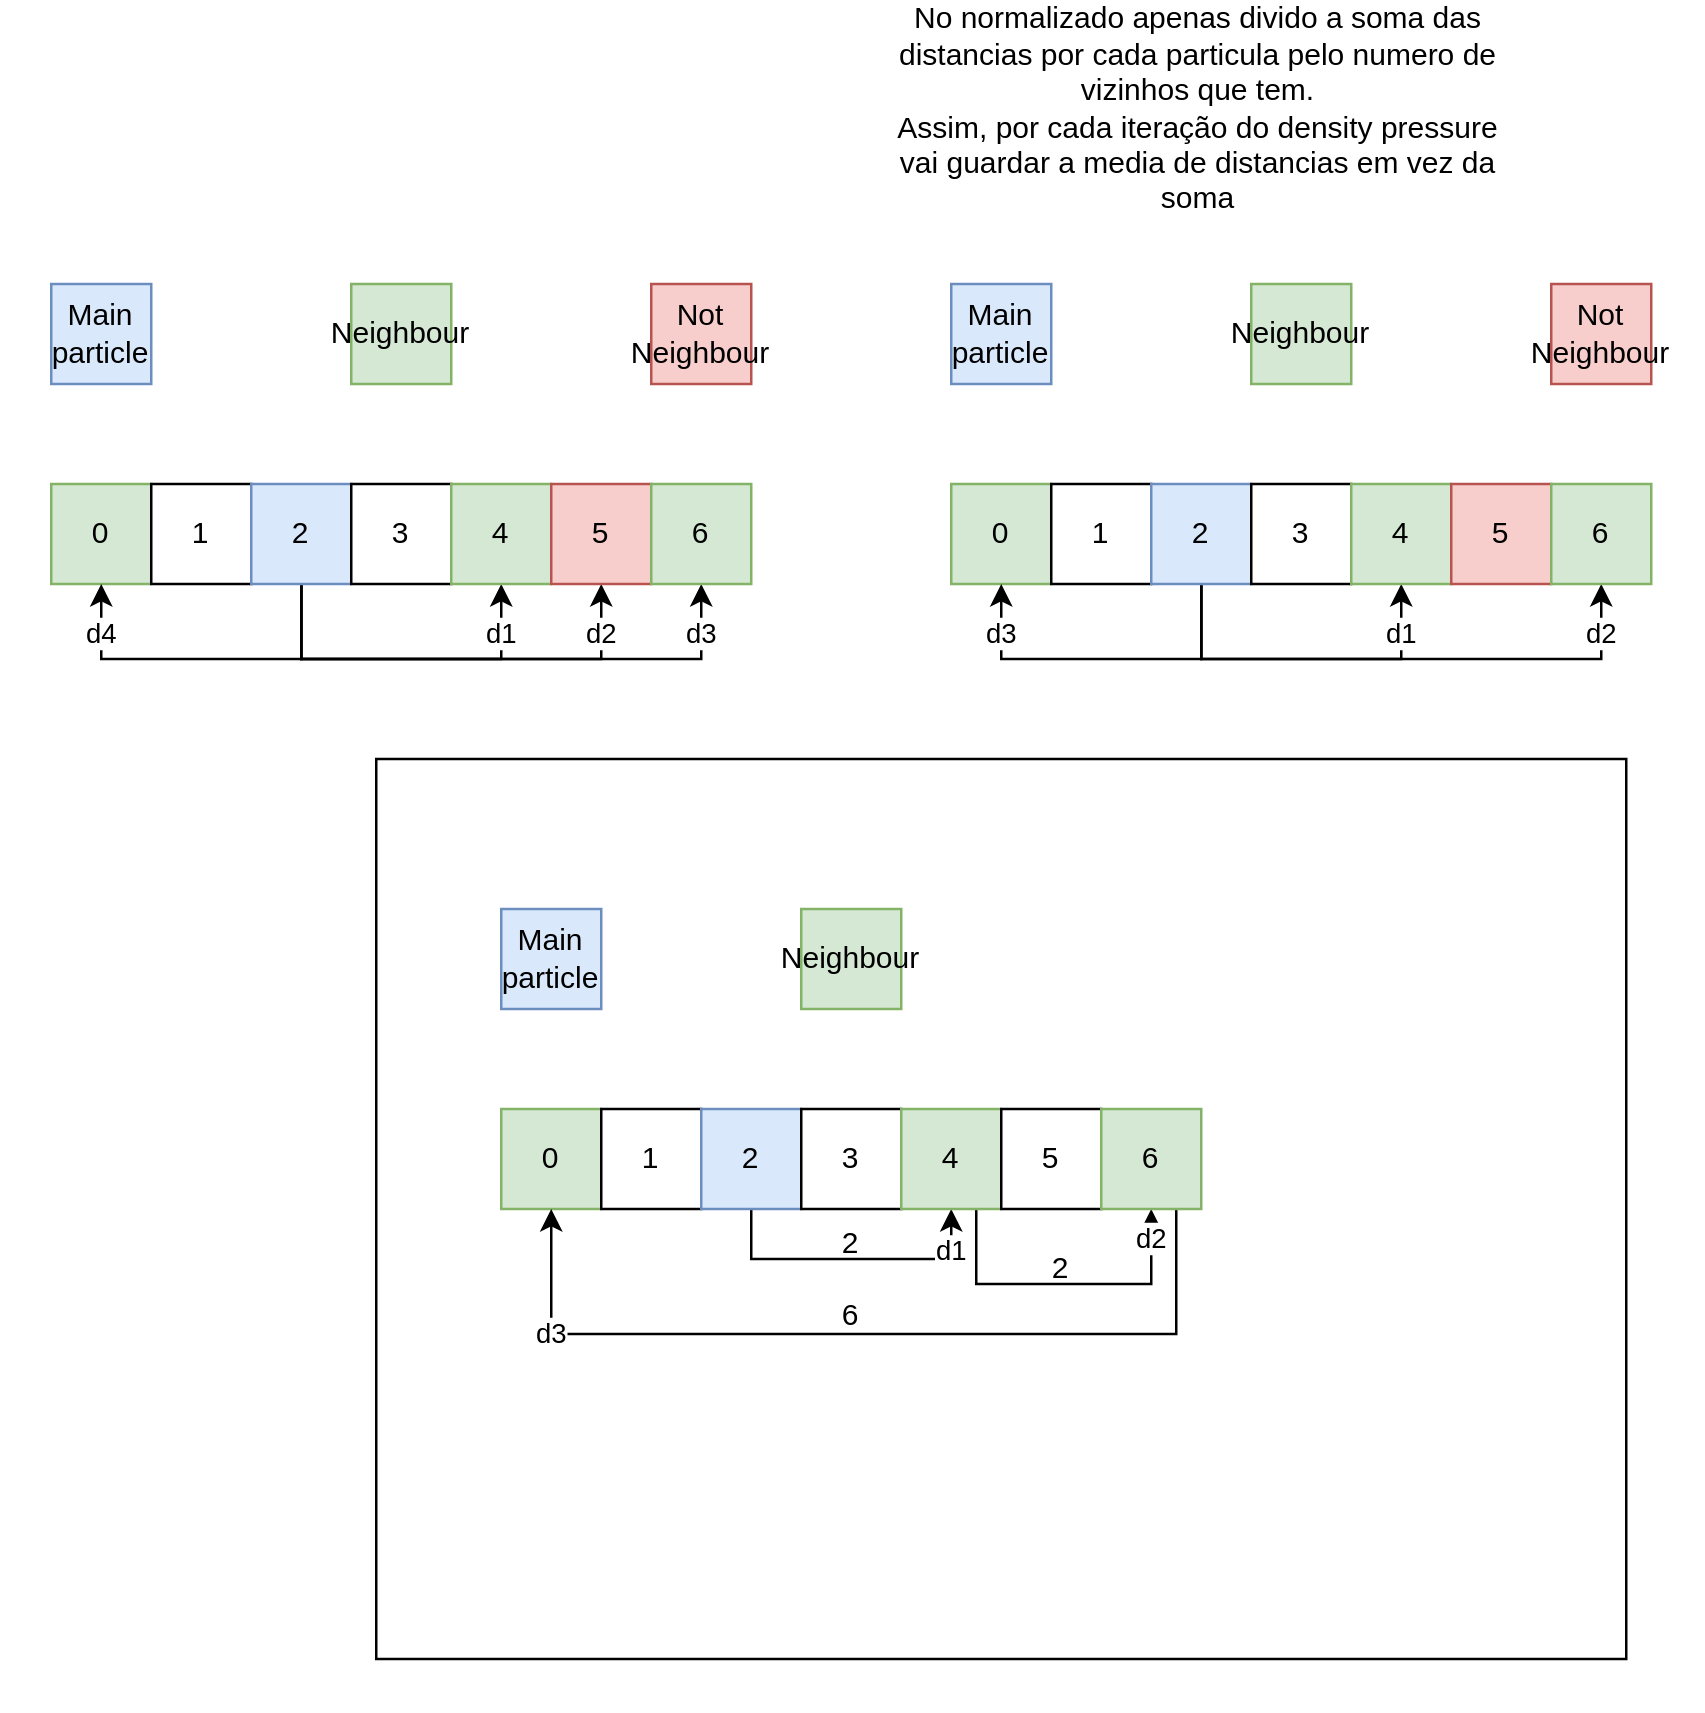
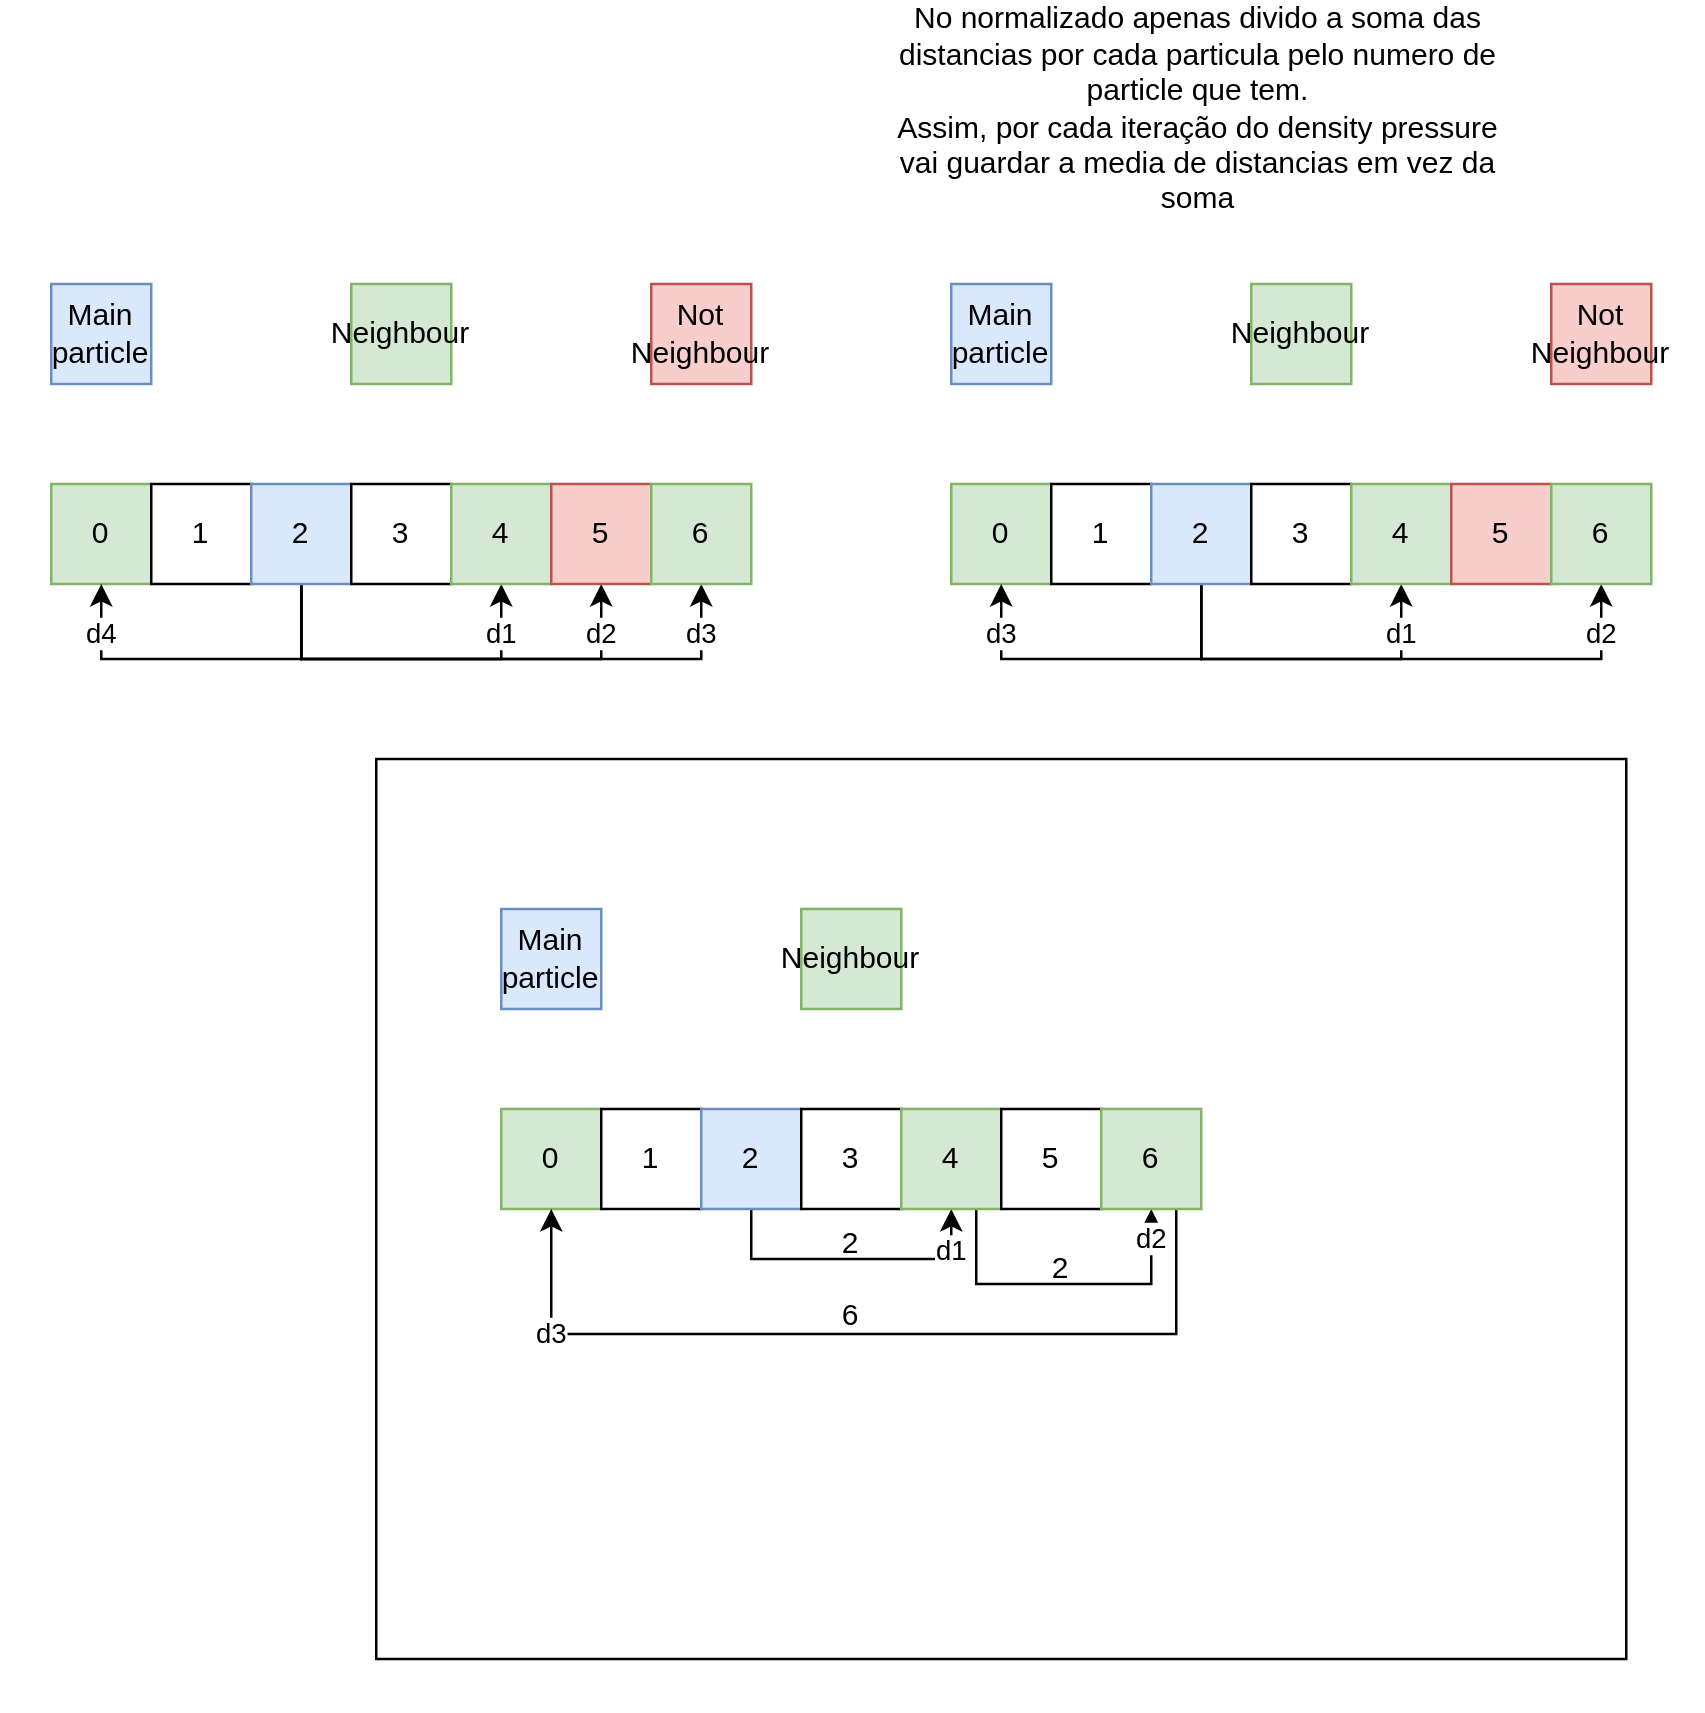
  <mxCell id="0" />
  <mxCell id="1" parent="0" />
  <mxCell id="2" value="" style="rounded=0;whiteSpace=wrap;html=1;" vertex="1" parent="1"><mxGeometry x="150" y="290" width="500" height="360" as="geometry" /></mxCell>
  <mxCell id="3" value="0" style="rounded=0;whiteSpace=wrap;html=1;fillColor=#d5e8d4;strokeColor=#82b366;" parent="1" vertex="1"><mxGeometry x="20" y="180" width="40" height="40" as="geometry" /></mxCell>
  <mxCell id="4" value="1" style="rounded=0;whiteSpace=wrap;html=1;" parent="1" vertex="1"><mxGeometry x="60" y="180" width="40" height="40" as="geometry" /></mxCell>
  <mxCell id="5" value="d1" style="edgeStyle=orthogonalEdgeStyle;rounded=0;orthogonalLoop=1;jettySize=auto;html=1;exitX=0.5;exitY=1;exitDx=0;exitDy=0;entryX=0.5;entryY=1;entryDx=0;entryDy=0;" parent="1" source="9" target="11" edge="1"><mxGeometry x="0.714" relative="1" as="geometry"><Array as="points"><mxPoint x="120" y="250" /><mxPoint x="200" y="250" /></Array><mxPoint as="offset" /></mxGeometry></mxCell>
  <mxCell id="6" value="d2" style="edgeStyle=orthogonalEdgeStyle;rounded=0;orthogonalLoop=1;jettySize=auto;html=1;exitX=0.5;exitY=1;exitDx=0;exitDy=0;entryX=0.5;entryY=1;entryDx=0;entryDy=0;" parent="1" source="9" target="12" edge="1"><mxGeometry x="0.778" relative="1" as="geometry"><Array as="points"><mxPoint x="120" y="250" /><mxPoint x="240" y="250" /></Array><mxPoint as="offset" /></mxGeometry></mxCell>
  <mxCell id="7" value="d3" style="edgeStyle=orthogonalEdgeStyle;rounded=0;orthogonalLoop=1;jettySize=auto;html=1;exitX=0.5;exitY=1;exitDx=0;exitDy=0;entryX=0.5;entryY=1;entryDx=0;entryDy=0;" parent="1" source="9" target="16" edge="1"><mxGeometry x="0.818" relative="1" as="geometry"><Array as="points"><mxPoint x="120" y="250" /><mxPoint x="280" y="250" /></Array><mxPoint as="offset" /></mxGeometry></mxCell>
  <mxCell id="8" value="d4" style="edgeStyle=orthogonalEdgeStyle;rounded=0;orthogonalLoop=1;jettySize=auto;html=1;exitX=0.5;exitY=1;exitDx=0;exitDy=0;entryX=0.5;entryY=1;entryDx=0;entryDy=0;" parent="1" source="9" target="3" edge="1"><mxGeometry x="0.714" relative="1" as="geometry"><Array as="points"><mxPoint x="120" y="250" /><mxPoint x="40" y="250" /></Array><mxPoint as="offset" /></mxGeometry></mxCell>
  <mxCell id="9" value="2" style="rounded=0;whiteSpace=wrap;html=1;fillColor=#dae8fc;strokeColor=#6c8ebf;" parent="1" vertex="1"><mxGeometry x="100" y="180" width="40" height="40" as="geometry" /></mxCell>
  <mxCell id="10" value="3" style="rounded=0;whiteSpace=wrap;html=1;" parent="1" vertex="1"><mxGeometry x="140" y="180" width="40" height="40" as="geometry" /></mxCell>
  <mxCell id="11" value="4" style="rounded=0;whiteSpace=wrap;html=1;fillColor=#d5e8d4;strokeColor=#82b366;" parent="1" vertex="1"><mxGeometry x="180" y="180" width="40" height="40" as="geometry" /></mxCell>
  <mxCell id="12" value="5" style="rounded=0;whiteSpace=wrap;html=1;fillColor=#f8cecc;strokeColor=#b85450;" parent="1" vertex="1"><mxGeometry x="220" y="180" width="40" height="40" as="geometry" /></mxCell>
  <mxCell id="13" value="Main&lt;br&gt;particle" style="rounded=0;whiteSpace=wrap;html=1;fillColor=#dae8fc;strokeColor=#6c8ebf;" parent="1" vertex="1"><mxGeometry x="20" y="100" width="40" height="40" as="geometry" /></mxCell>
  <mxCell id="14" value="Neighbour" style="rounded=0;whiteSpace=wrap;html=1;fillColor=#d5e8d4;strokeColor=#82b366;" parent="1" vertex="1"><mxGeometry x="140" y="100" width="40" height="40" as="geometry" /></mxCell>
  <mxCell id="15" value="Not Neighbour" style="rounded=0;whiteSpace=wrap;html=1;fillColor=#f8cecc;strokeColor=#b85450;" parent="1" vertex="1"><mxGeometry x="260" y="100" width="40" height="40" as="geometry" /></mxCell>
  <mxCell id="16" value="6" style="rounded=0;whiteSpace=wrap;html=1;fillColor=#d5e8d4;strokeColor=#82b366;" parent="1" vertex="1"><mxGeometry x="260" y="180" width="40" height="40" as="geometry" /></mxCell>
  <mxCell id="17" value="0" style="rounded=0;whiteSpace=wrap;html=1;fillColor=#d5e8d4;strokeColor=#82b366;" parent="1" vertex="1"><mxGeometry x="380" y="180" width="40" height="40" as="geometry" /></mxCell>
  <mxCell id="18" value="1" style="rounded=0;whiteSpace=wrap;html=1;" parent="1" vertex="1"><mxGeometry x="420" y="180" width="40" height="40" as="geometry" /></mxCell>
  <mxCell id="19" value="d1" style="edgeStyle=orthogonalEdgeStyle;rounded=0;orthogonalLoop=1;jettySize=auto;html=1;exitX=0.5;exitY=1;exitDx=0;exitDy=0;entryX=0.5;entryY=1;entryDx=0;entryDy=0;" parent="1" source="22" target="24" edge="1"><mxGeometry x="0.714" relative="1" as="geometry"><Array as="points"><mxPoint x="480" y="250" /><mxPoint x="560" y="250" /></Array><mxPoint as="offset" /></mxGeometry></mxCell>
  <mxCell id="20" value="d2" style="edgeStyle=orthogonalEdgeStyle;rounded=0;orthogonalLoop=1;jettySize=auto;html=1;exitX=0.5;exitY=1;exitDx=0;exitDy=0;entryX=0.5;entryY=1;entryDx=0;entryDy=0;" parent="1" source="22" target="29" edge="1"><mxGeometry x="0.818" relative="1" as="geometry"><Array as="points"><mxPoint x="480" y="250" /><mxPoint x="640" y="250" /></Array><mxPoint as="offset" /></mxGeometry></mxCell>
  <mxCell id="21" value="d3" style="edgeStyle=orthogonalEdgeStyle;rounded=0;orthogonalLoop=1;jettySize=auto;html=1;exitX=0.5;exitY=1;exitDx=0;exitDy=0;entryX=0.5;entryY=1;entryDx=0;entryDy=0;" parent="1" source="22" target="17" edge="1"><mxGeometry x="0.714" relative="1" as="geometry"><Array as="points"><mxPoint x="480" y="250" /><mxPoint x="400" y="250" /></Array><mxPoint as="offset" /></mxGeometry></mxCell>
  <mxCell id="22" value="2" style="rounded=0;whiteSpace=wrap;html=1;fillColor=#dae8fc;strokeColor=#6c8ebf;" parent="1" vertex="1"><mxGeometry x="460" y="180" width="40" height="40" as="geometry" /></mxCell>
  <mxCell id="23" value="3" style="rounded=0;whiteSpace=wrap;html=1;" parent="1" vertex="1"><mxGeometry x="500" y="180" width="40" height="40" as="geometry" /></mxCell>
  <mxCell id="24" value="4" style="rounded=0;whiteSpace=wrap;html=1;fillColor=#d5e8d4;strokeColor=#82b366;" parent="1" vertex="1"><mxGeometry x="540" y="180" width="40" height="40" as="geometry" /></mxCell>
  <mxCell id="25" value="5" style="rounded=0;whiteSpace=wrap;html=1;fillColor=#f8cecc;strokeColor=#b85450;" parent="1" vertex="1"><mxGeometry x="580" y="180" width="40" height="40" as="geometry" /></mxCell>
  <mxCell id="26" value="Main&lt;br&gt;particle" style="rounded=0;whiteSpace=wrap;html=1;fillColor=#dae8fc;strokeColor=#6c8ebf;" parent="1" vertex="1"><mxGeometry x="380" y="100" width="40" height="40" as="geometry" /></mxCell>
  <mxCell id="27" value="Neighbour" style="rounded=0;whiteSpace=wrap;html=1;fillColor=#d5e8d4;strokeColor=#82b366;" parent="1" vertex="1"><mxGeometry x="500" y="100" width="40" height="40" as="geometry" /></mxCell>
  <mxCell id="28" value="Not Neighbour" style="rounded=0;whiteSpace=wrap;html=1;fillColor=#f8cecc;strokeColor=#b85450;" parent="1" vertex="1"><mxGeometry x="620" y="100" width="40" height="40" as="geometry" /></mxCell>
  <mxCell id="29" value="6" style="rounded=0;whiteSpace=wrap;html=1;fillColor=#d5e8d4;strokeColor=#82b366;" parent="1" vertex="1"><mxGeometry x="620" y="180" width="40" height="40" as="geometry" /></mxCell>
- <mxCell id="30" value="No normalizado apenas divido a soma das distancias por cada particula pelo numero de vizinhos que tem.&lt;br&gt;Assim, por cada iteração do density pressure vai guardar a media de distancias em vez da soma" style="text;html=1;strokeColor=none;fillColor=none;align=center;verticalAlign=middle;whiteSpace=wrap;rounded=0;" parent="1" vertex="1"><mxGeometry x="354" y="20" width="250" height="20" as="geometry" /></mxCell>
+ <mxCell id="30" value="No normalizado apenas divido a soma das distancias por cada particula pelo numero de particle que tem.&lt;br&gt;Assim, por cada iteração do density pressure vai guardar a media de distancias em vez da soma" style="text;html=1;strokeColor=none;fillColor=none;align=center;verticalAlign=middle;whiteSpace=wrap;rounded=0;" parent="1" vertex="1"><mxGeometry x="354" y="20" width="250" height="20" as="geometry" /></mxCell>
  <mxCell id="31" value="0" style="rounded=0;whiteSpace=wrap;html=1;fillColor=#d5e8d4;strokeColor=#82b366;" parent="1" vertex="1"><mxGeometry x="200" y="430" width="40" height="40" as="geometry" /></mxCell>
  <mxCell id="32" value="1" style="rounded=0;whiteSpace=wrap;html=1;" parent="1" vertex="1"><mxGeometry x="240" y="430" width="40" height="40" as="geometry" /></mxCell>
  <mxCell id="33" value="d1" style="edgeStyle=orthogonalEdgeStyle;rounded=0;orthogonalLoop=1;jettySize=auto;html=1;exitX=0.5;exitY=1;exitDx=0;exitDy=0;entryX=0.5;entryY=1;entryDx=0;entryDy=0;" parent="1" source="36" target="38" edge="1"><mxGeometry x="0.714" relative="1" as="geometry"><Array as="points"><mxPoint x="300" y="490" /><mxPoint x="380" y="490" /></Array><mxPoint as="offset" /></mxGeometry></mxCell>
  <mxCell id="34" value="d2" style="edgeStyle=orthogonalEdgeStyle;rounded=0;orthogonalLoop=1;jettySize=auto;html=1;exitX=0.75;exitY=1;exitDx=0;exitDy=0;entryX=0.5;entryY=1;entryDx=0;entryDy=0;" parent="1" source="38" target="42" edge="1"><mxGeometry x="0.818" relative="1" as="geometry"><Array as="points"><mxPoint x="390" y="500" /><mxPoint x="460" y="500" /></Array><mxPoint as="offset" /></mxGeometry></mxCell>
  <mxCell id="35" value="d3" style="edgeStyle=orthogonalEdgeStyle;rounded=0;orthogonalLoop=1;jettySize=auto;html=1;exitX=0.75;exitY=1;exitDx=0;exitDy=0;entryX=0.5;entryY=1;entryDx=0;entryDy=0;" parent="1" source="42" target="31" edge="1"><mxGeometry x="0.714" relative="1" as="geometry"><Array as="points"><mxPoint x="470" y="520" /><mxPoint x="220" y="520" /></Array><mxPoint as="offset" /></mxGeometry></mxCell>
  <mxCell id="36" value="2" style="rounded=0;whiteSpace=wrap;html=1;fillColor=#dae8fc;strokeColor=#6c8ebf;" parent="1" vertex="1"><mxGeometry x="280" y="430" width="40" height="40" as="geometry" /></mxCell>
  <mxCell id="37" value="3" style="rounded=0;whiteSpace=wrap;html=1;" parent="1" vertex="1"><mxGeometry x="320" y="430" width="40" height="40" as="geometry" /></mxCell>
  <mxCell id="38" value="4" style="rounded=0;whiteSpace=wrap;html=1;fillColor=#d5e8d4;strokeColor=#82b366;" parent="1" vertex="1"><mxGeometry x="360" y="430" width="40" height="40" as="geometry" /></mxCell>
  <mxCell id="39" value="5" style="rounded=0;whiteSpace=wrap;html=1;" parent="1" vertex="1"><mxGeometry x="400" y="430" width="40" height="40" as="geometry" /></mxCell>
  <mxCell id="40" value="Main&lt;br&gt;particle" style="rounded=0;whiteSpace=wrap;html=1;fillColor=#dae8fc;strokeColor=#6c8ebf;" parent="1" vertex="1"><mxGeometry x="200" y="350" width="40" height="40" as="geometry" /></mxCell>
  <mxCell id="41" value="Neighbour" style="rounded=0;whiteSpace=wrap;html=1;fillColor=#d5e8d4;strokeColor=#82b366;" parent="1" vertex="1"><mxGeometry x="320" y="350" width="40" height="40" as="geometry" /></mxCell>
  <mxCell id="42" value="6" style="rounded=0;whiteSpace=wrap;html=1;fillColor=#d5e8d4;strokeColor=#82b366;" parent="1" vertex="1"><mxGeometry x="440" y="430" width="40" height="40" as="geometry" /></mxCell>
  <mxCell id="43" value="2" style="text;html=1;strokeColor=none;fillColor=none;align=center;verticalAlign=middle;whiteSpace=wrap;rounded=0;" vertex="1" parent="1"><mxGeometry x="310" y="469" width="60" height="30" as="geometry" /></mxCell>
  <mxCell id="44" value="2" style="text;html=1;strokeColor=none;fillColor=none;align=center;verticalAlign=middle;whiteSpace=wrap;rounded=0;" vertex="1" parent="1"><mxGeometry x="394" y="479" width="60" height="30" as="geometry" /></mxCell>
  <mxCell id="45" value="6" style="text;html=1;strokeColor=none;fillColor=none;align=center;verticalAlign=middle;whiteSpace=wrap;rounded=0;" vertex="1" parent="1"><mxGeometry x="310" y="498" width="60" height="30" as="geometry" /></mxCell>
